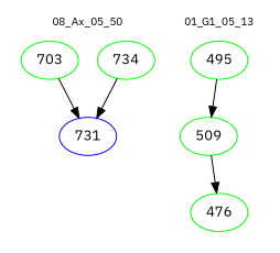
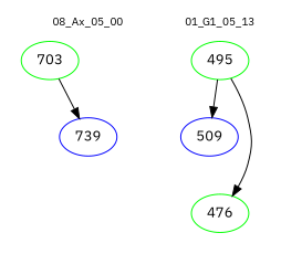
  digraph {
    fontname="IBM Plex Sans"
    node [color=green fontname="IBM Plex Sans"]
    edge [color=black fontname="IBM Plex Sans"]
-   n1 [label=734]
-   n2 [color=blue label=731]
+   n2 [color=blue label=739]
    n3 [label=703]
    n4 [label=495]
-   n5 [label=509]
+   n5 [color=blue label=509]
    n6 [label=476]
    subgraph cluster_1 {
      color=white
      fontsize=10
-     label="08_Ax_05_50"
-     n1
+     label="08_Ax_05_00"
      n2
      n3
    }
    subgraph cluster_2 {
      color=white
      fontsize=10
      label="01_G1_05_13"
      n4
      n5
      n6
    }
-   n1 -> n2
    n3 -> n2
    n4 -> n5
-   n5 -> n6
+   n4 -> n6
  }
